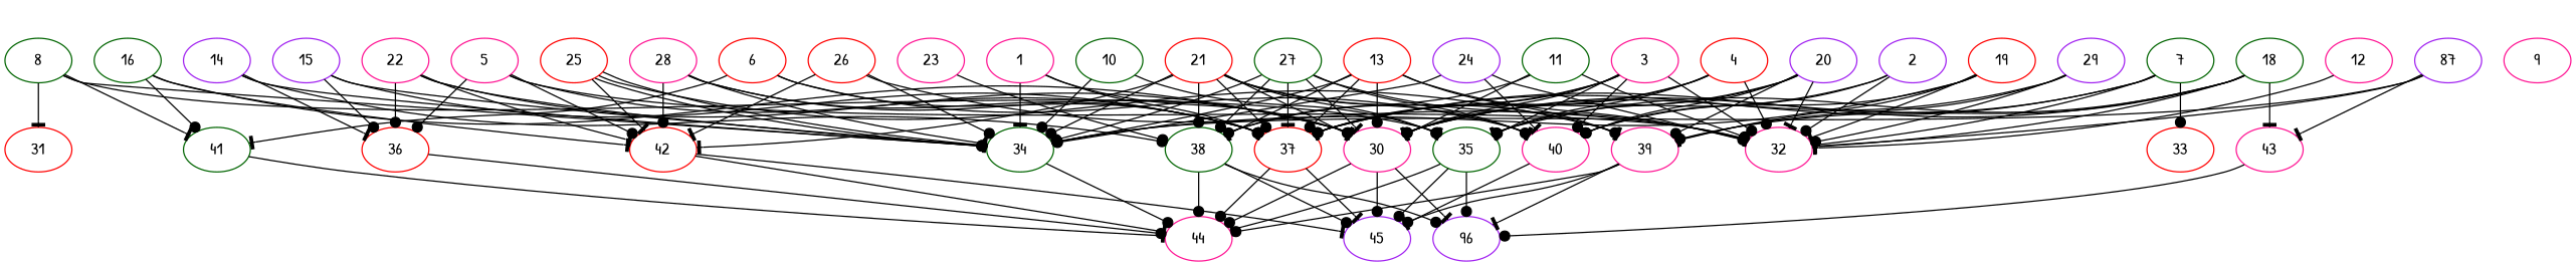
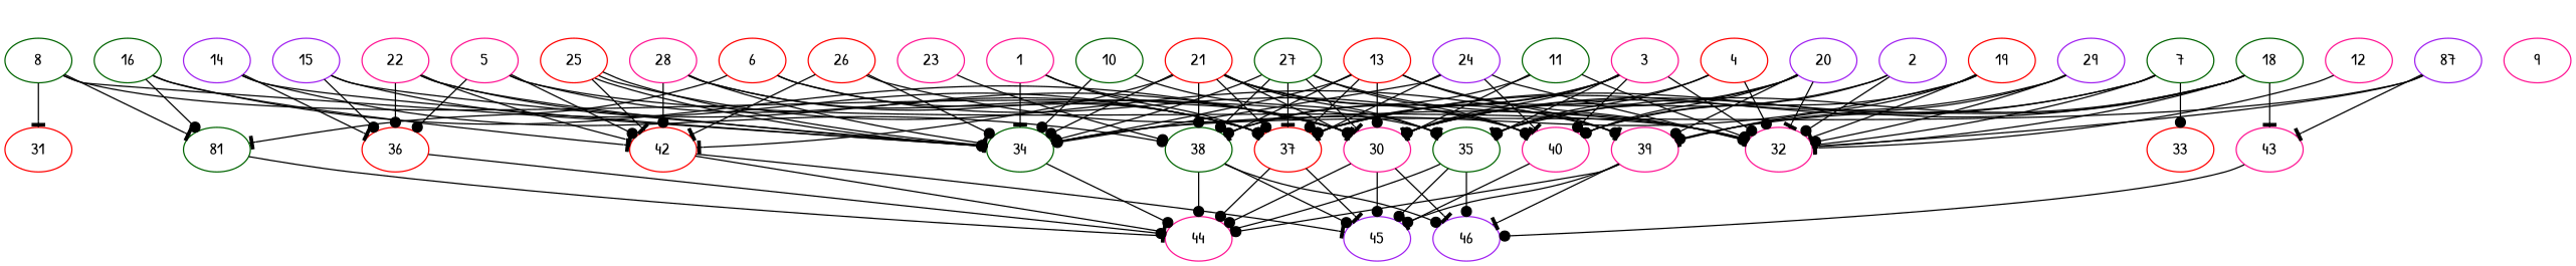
  digraph {
    fontname="Patrick Hand"
    node [alpha=0.10 color=deeppink fontname="Patrick Hand"]
    edge [arrowhead=dot fontname="Patrick Hand"]
    1 [alpha=0.05 expect_size=51772086259227240]
    30 [expect_size=16127007865449034]
    34 [alpha=0.18 color=darkgreen expect_size=97604449618362368000]
    37 [alpha=0.03 color=red expect_size=448030132242450752]
    44 [alpha=0.09 expect_size=24760414375848472]
    45 [alpha=0.12 color=purple expect_size=427364925659919488]
-   46 [alpha=0.01 color=purple expect_size=523296740808327168000 label=96]
+   46 [alpha=0.01 color=purple expect_size=523296740808327168000]
    2 [alpha=0.07 color=purple expect_size=16415477416954167296]
    32 [alpha=0.08 expect_size=326920924486027968512]
    40 [alpha=0.05 expect_size=25700077826947068]
    3 [alpha=0.00 expect_size=14670157511902887936]
    35 [alpha=0.18 color=darkgreen expect_size=256147484313363939328]
    38 [alpha=0.14 color=darkgreen expect_size=31895975216774944]
    4 [alpha=0.04 color=red expect_size=1756946914049379]
    5 [alpha=0.11 expect_size=958191418122174464000]
    36 [alpha=0.04 color=red expect_size=3406346600093504]
    42 [color=red expect_size=25733194364139800]
    6 [alpha=0.20 color=red expect_size=1285415253216931610624]
-   41 [alpha=0.01 color=darkgreen expect_size=1137816428427083776000]
+   41 [alpha=0.01 color=darkgreen expect_size=1137816428427083776000 label=81]
    7 [color=darkgreen expect_size=28858667956454756]
    33 [alpha=0.14 color=red expect_size=4703204993269309]
    8 [alpha=0.15 color=darkgreen expect_size=380138269916490891264]
    31 [alpha=0.11 color=red expect_size=8409547132133746]
    9 [alpha=0.02 expect_size=2049573266687543738368]
    10 [alpha=0.16 color=darkgreen expect_size=33717348616437816]
    11 [color=darkgreen expect_size=180087309098582560]
    12 [alpha=0.12 expect_size=10755531580037774]
    13 [alpha=0.13 color=red expect_size=1458386572073892839424]
    39 [alpha=0.19 expect_size=752040076430654464]
    14 [alpha=0.16 color=purple expect_size=11950307231729188864]
    15 [alpha=0.15 color=purple expect_size=67229732447268634624]
    16 [alpha=0.19 color=darkgreen expect_size=1317467807440722432]
    n33 [alpha=0.15 color=purple expect_size=10104498974359552000 label=87]
    43 [alpha=0.15 expect_size=1780205219058938112]
    18 [alpha=0.16 color=darkgreen expect_size=323691719617627029504]
    19 [alpha=0.13 color=red expect_size=19311045808267356]
    20 [alpha=0.06 color=purple expect_size=245481459446414573568]
    21 [alpha=0.08 color=red expect_size=140849777883115696]
    22 [alpha=0.03 expect_size=1605945389115521280]
    23 [alpha=0.14 expect_size=923544486655574409216]
    24 [alpha=0.18 color=purple expect_size=1174341271091876462592]
    25 [alpha=0.08 color=red expect_size=2052139176703165696]
    26 [alpha=0.19 color=red expect_size=44134432647951168]
    27 [alpha=0.00 color=darkgreen expect_size=522980134943681675264]
    28 [alpha=0.14 expect_size=255557886755045638144]
    29 [alpha=0.01 color=purple expect_size=1188468364755820]
    1 -> 30
    1 -> 34 [arrowhead=tee]
    1 -> 37
    30 -> 44
    30 -> 45
    30 -> 46 [arrowhead=tee]
    34 -> 44
    37 -> 44
    37 -> 45 [arrowhead=tee]
    2 -> 30
    2 -> 32
    2 -> 40
    40 -> 45 [arrowhead=tee]
    3 -> 30 [arrowhead=tee]
    3 -> 37 [arrowhead=tee]
    3 -> 32
    3 -> 40
    3 -> 35
    3 -> 38 [arrowhead=tee]
    35 -> 44 [arrowhead=tee]
    35 -> 45
    35 -> 46
    38 -> 44
    38 -> 45
    38 -> 46
    4 -> 30
-   4 -> 37 [arrowhead=tee]
+   24 -> 37 [arrowhead=tee]
    4 -> 32
    4 -> 35 [arrowhead=tee]
    5 -> 37
    5 -> 32
    5 -> 36
    5 -> 42
    36 -> 44
    42 -> 44 [arrowhead=tee]
    42 -> 45 [arrowhead=tee]
    6 -> 37 [arrowhead=tee]
    6 -> 40 [arrowhead=tee]
    6 -> 41 [arrowhead=tee]
    41 -> 44 [arrowhead=tee]
    7 -> 30 [arrowhead=tee]
    7 -> 37 [arrowhead=tee]
    7 -> 32 [arrowhead=tee]
    7 -> 33
    8 -> 34 [arrowhead=tee]
    8 -> 35
    8 -> 41 [arrowhead=tee]
    8 -> 31 [arrowhead=tee]
    10 -> 34
    10 -> 35 [arrowhead=tee]
    11 -> 30 [arrowhead=tee]
    11 -> 32
    11 -> 38
    12 -> 32 [arrowhead=tee]
    13 -> 30
    13 -> 34
    13 -> 37
    13 -> 32 [arrowhead=tee]
    13 -> 38 [arrowhead=tee]
    13 -> 39 [arrowhead=tee]
    39 -> 44
    39 -> 45
    39 -> 46 [arrowhead=tee]
    14 -> 34
    14 -> 38
    14 -> 36 [arrowhead=tee]
    15 -> 34
    15 -> 37
    15 -> 36
    16 -> 30 [arrowhead=tee]
    16 -> 42 [arrowhead=tee]
    16 -> 41
    n33 -> 34
    n33 -> 32 [arrowhead=tee]
    n33 -> 43 [arrowhead=tee]
    43 -> 46
    18 -> 37
    18 -> 32 [arrowhead=tee]
    18 -> 35 [arrowhead=tee]
    18 -> 39
    18 -> 43 [arrowhead=tee]
    19 -> 34
    19 -> 32 [arrowhead=tee]
    19 -> 40
    19 -> 39 [arrowhead=tee]
    20 -> 37
    20 -> 32 [arrowhead=tee]
    20 -> 40
    20 -> 35
    20 -> 39
    21 -> 30 [arrowhead=tee]
    21 -> 34
    21 -> 37
    21 -> 40 [arrowhead=tee]
    21 -> 35
    21 -> 38
    21 -> 42 [arrowhead=tee]
    21 -> 39
    22 -> 30
    22 -> 34
    22 -> 36
    22 -> 42 [arrowhead=tee]
    23 -> 38
    24 -> 34
    24 -> 32
    24 -> 40 [arrowhead=tee]
    25 -> 34
    25 -> 34 [arrowhead=tee]
    25 -> 42 [arrowhead=tee]
    25 -> 39 [arrowhead=tee]
    26 -> 34
    26 -> 32 [arrowhead=tee]
    26 -> 42 [arrowhead=tee]
    27 -> 30 [arrowhead=tee]
    27 -> 34
    27 -> 37 [arrowhead=tee]
    27 -> 32 [arrowhead=tee]
    27 -> 40
    27 -> 38
    28 -> 30 [arrowhead=tee]
    28 -> 34 [arrowhead=tee]
    28 -> 37 [arrowhead=tee]
    28 -> 42
    29 -> 30
    29 -> 32
    29 -> 39 [arrowhead=tee]
  }
